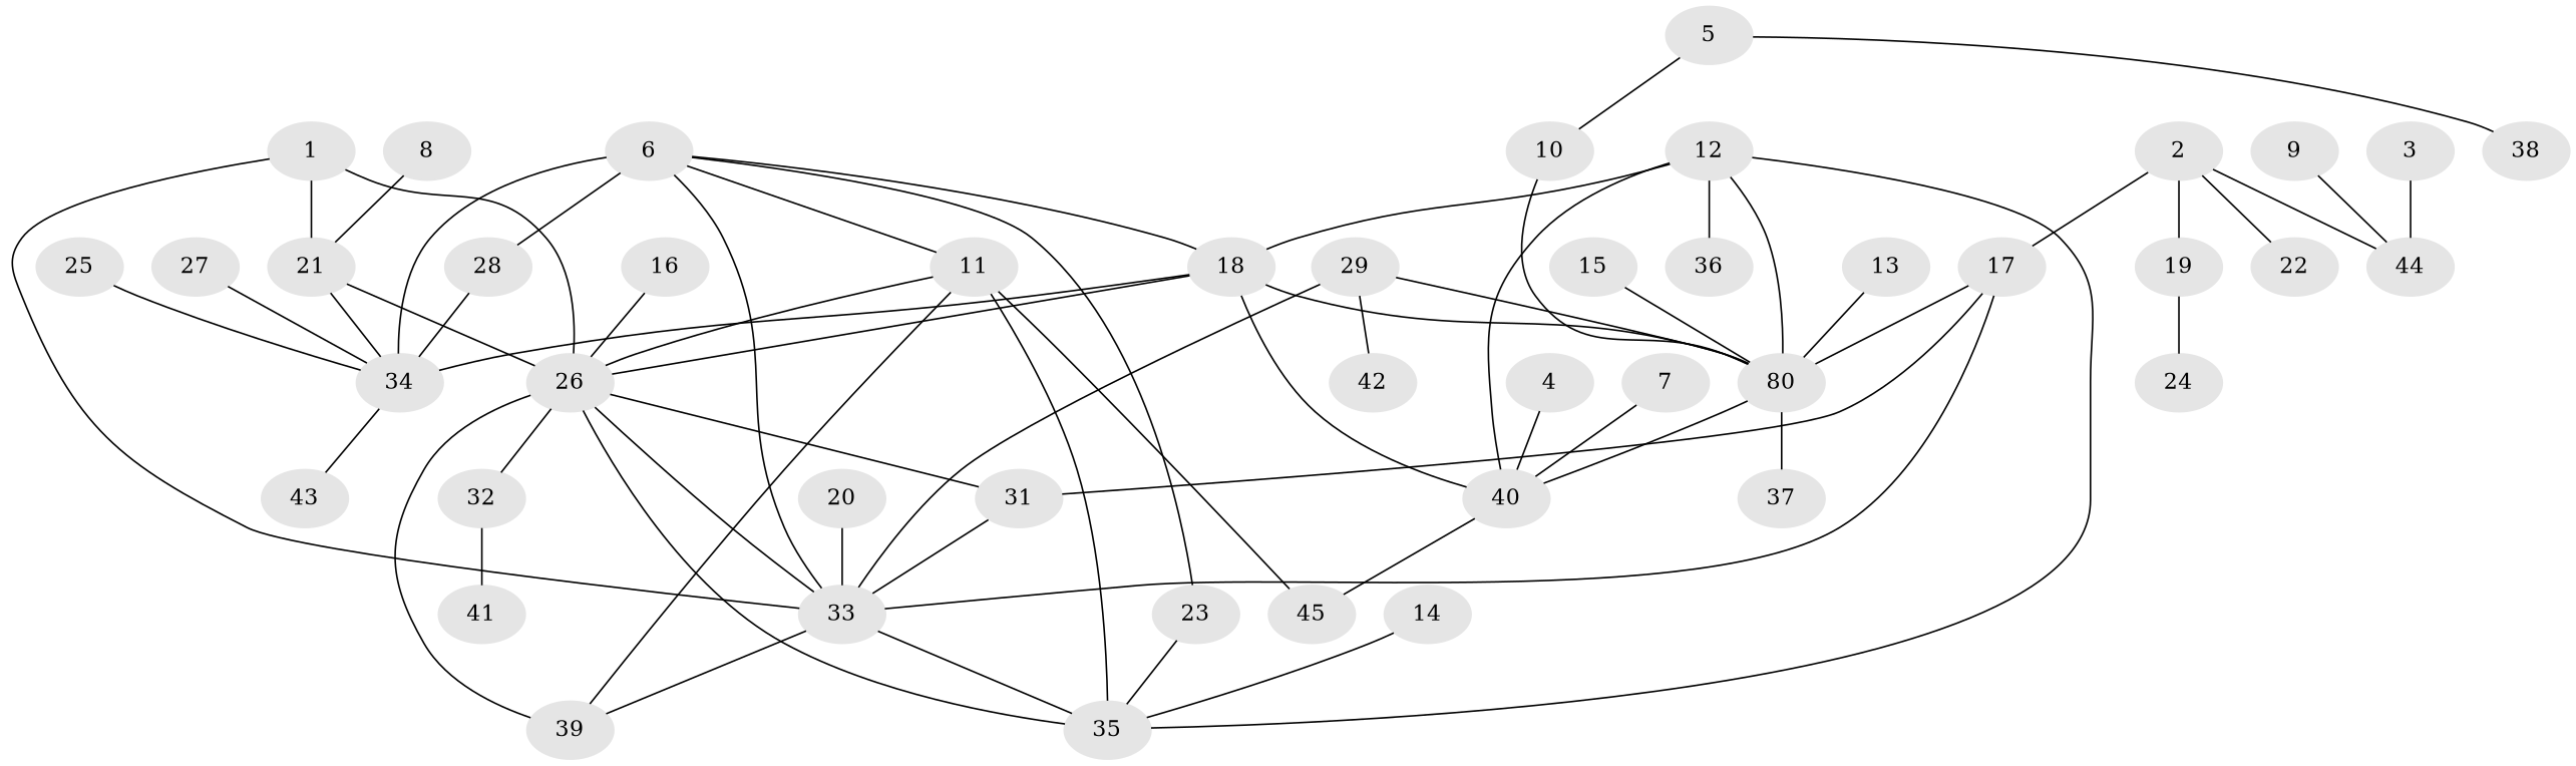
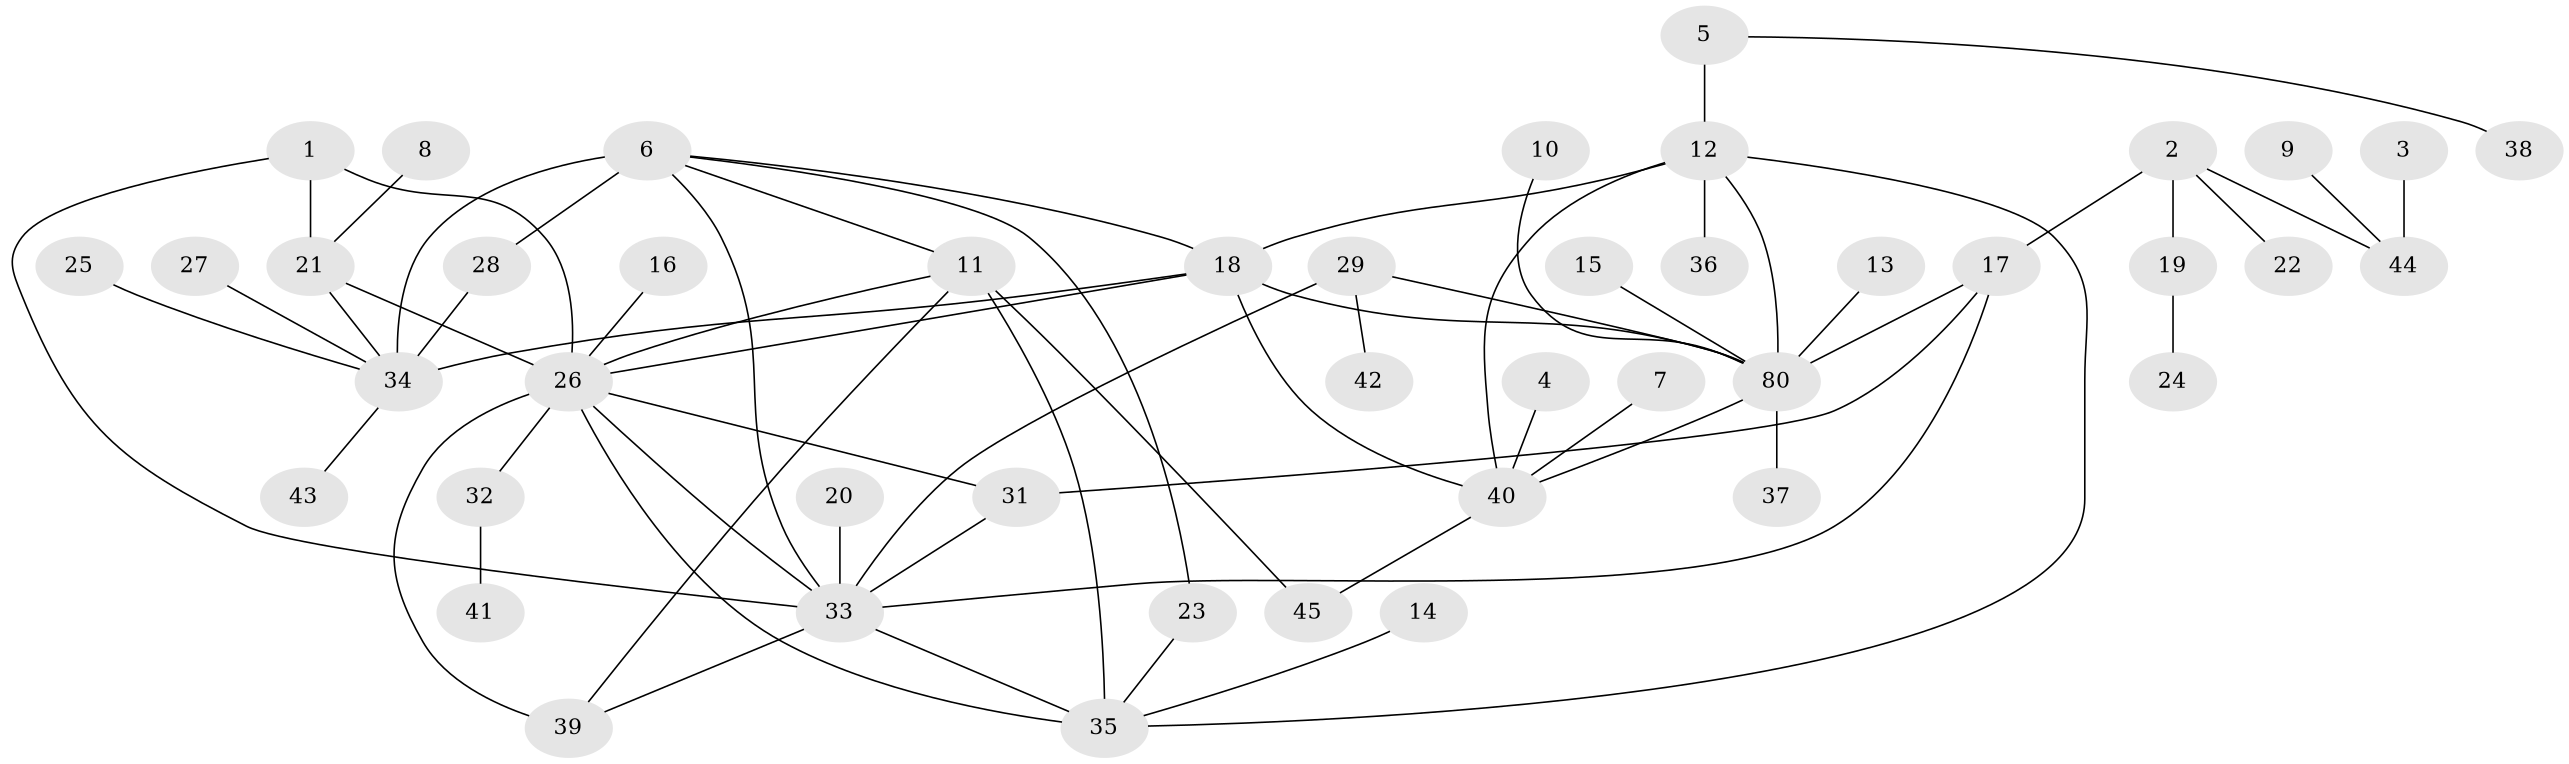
  graph {
    node [color=gray90 style=filled]
    edge [weight=1.0]
    1
    21
    26
    33
    34
    35
    39
    31
    32
    2
    17
    19
    22
    44
    n15 [label=80]
    24
    3
    4
    40
    45
    5
    12
    38
    18
    36
    6
    11
    23
    28
    43
    7
    8
    9
    10
    37
    13
    14
    15
    16
    20
    25
    41
    27
    29
    42
    1 -- 21 [weight=2.0]
    1 -- 26 [weight=2.0]
    1 -- 33
    21 -- 26
    21 -- 34
    26 -- 33
    26 -- 35 [weight=2.0]
    26 -- 39
    26 -- 31
    26 -- 32
    33 -- 35
    33 -- 39
    34 -- 43
    31 -- 33
    32 -- 41
    2 -- 17 [weight=2.0]
    2 -- 19
    2 -- 22
    2 -- 44
    17 -- 33
    17 -- 31
    17 -- n15
    19 -- 24
    n15 -- 40
    n15 -- 37
    3 -- 44
    4 -- 40
    40 -- 45
-   5 -- 10
+   5 -- 12
    5 -- 38
    12 -- 35
    12 -- n15
    12 -- 40
    12 -- 18
    12 -- 36
    18 -- 26
    18 -- 34 [weight=2.0]
    18 -- n15
    18 -- 40
    6 -- 33
    6 -- 34 [weight=2.0]
    6 -- 18
    6 -- 11
    6 -- 23
    6 -- 28 [weight=2.0]
    11 -- 26
    11 -- 35 [weight=2.0]
    11 -- 39
    11 -- 45
    23 -- 35
    28 -- 34
    7 -- 40
    8 -- 21
    9 -- 44
    10 -- n15
    13 -- n15
    14 -- 35
    15 -- n15
    16 -- 26
    20 -- 33
    25 -- 34
    27 -- 34
    29 -- 33
    29 -- n15
    29 -- 42
  }
